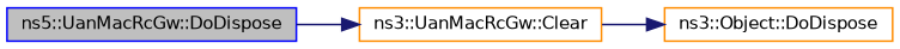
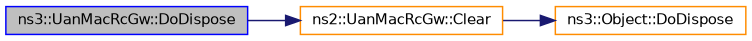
  digraph {
    fontname="DejaVu Sans"
    rankdir=LR
    node [color=darkorange fillcolor=white fontname="DejaVu Sans" fontsize=10 shape=record style=filled]
    edge [color=midnightblue fontname="DejaVu Sans" fontsize=10 labelfontname=Helvetica labelfontsize=10 style=solid]
-   n1 [color=blue fillcolor=grey75 fontcolor=black height=0.2 label="ns5::UanMacRcGw::DoDispose" width=0.4]
-   n2 [height=0.2 label="ns3::UanMacRcGw::Clear" width=0.4]
+   n1 [color=blue fillcolor=grey75 fontcolor=black height=0.2 label="ns3::UanMacRcGw::DoDispose" width=0.4]
+   n2 [height=0.2 label="ns2::UanMacRcGw::Clear" width=0.4]
    n3 [height=0.2 label="ns3::Object::DoDispose" width=0.4]
    n1 -> n2
    n2 -> n3
  }
